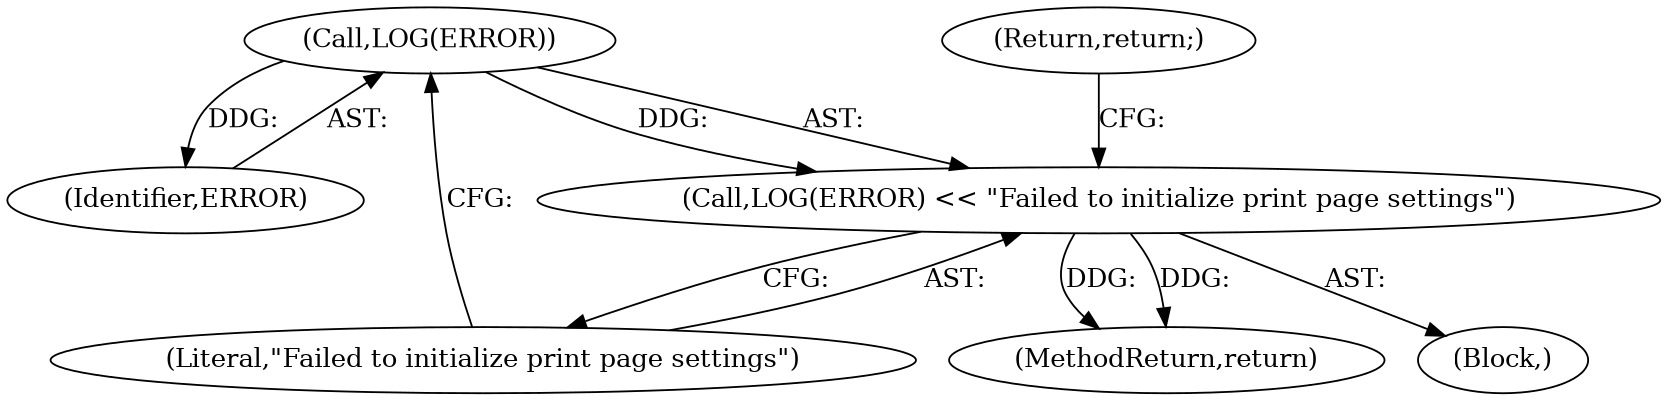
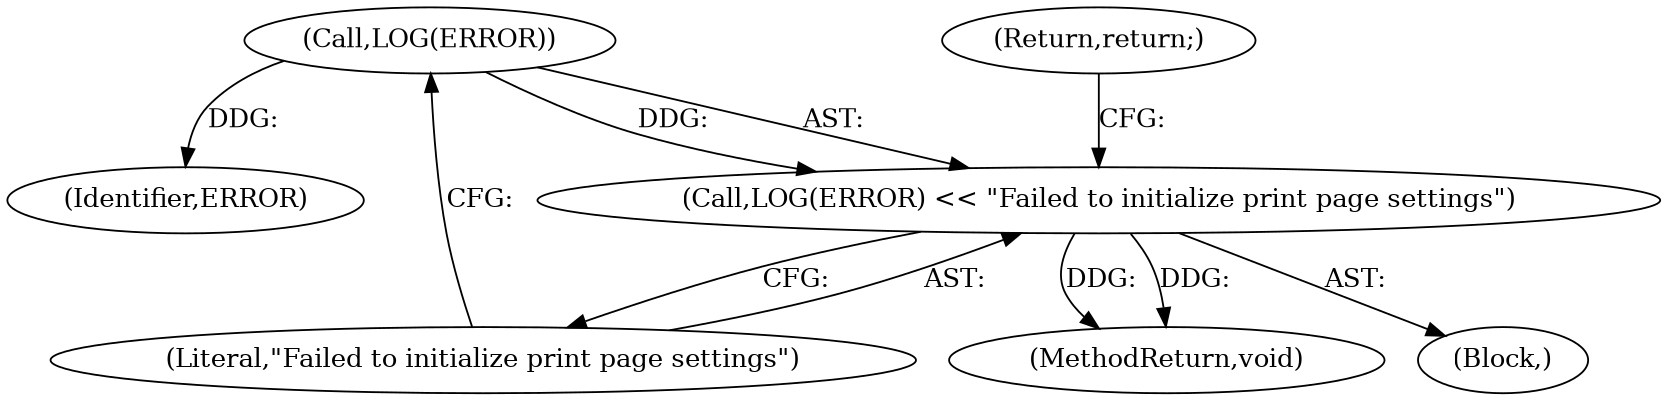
  digraph {
    n1 [label="(Call,LOG(ERROR))"]
    n2 [label="(Call,LOG(ERROR) << \"Failed to initialize print page settings\")"]
    n3 [label="(Identifier,ERROR)"]
-   n4 [label="(MethodReturn,return)"]
+   n4 [label="(MethodReturn,void)"]
    n5 [label="(Literal,\"Failed to initialize print page settings\")"]
    n6 [label="(Block,)"]
    n7 [label="(Return,return;)"]
    n1 -> n2 [label="AST: "]
    n1 -> n2 [label="DDG: "]
    n1 -> n3 [label="DDG: "]
    n2 -> n4 [label="DDG: "]
    n2 -> n4 [label="DDG: "]
    n2 -> n5 [label="CFG: "]
    n2 -> n6 [label="AST: "]
-   n3 -> n1 [label="AST: "]
    n5 -> n1 [label="CFG: "]
    n5 -> n2 [label="AST: "]
    n7 -> n2 [label="CFG: "]
  }
